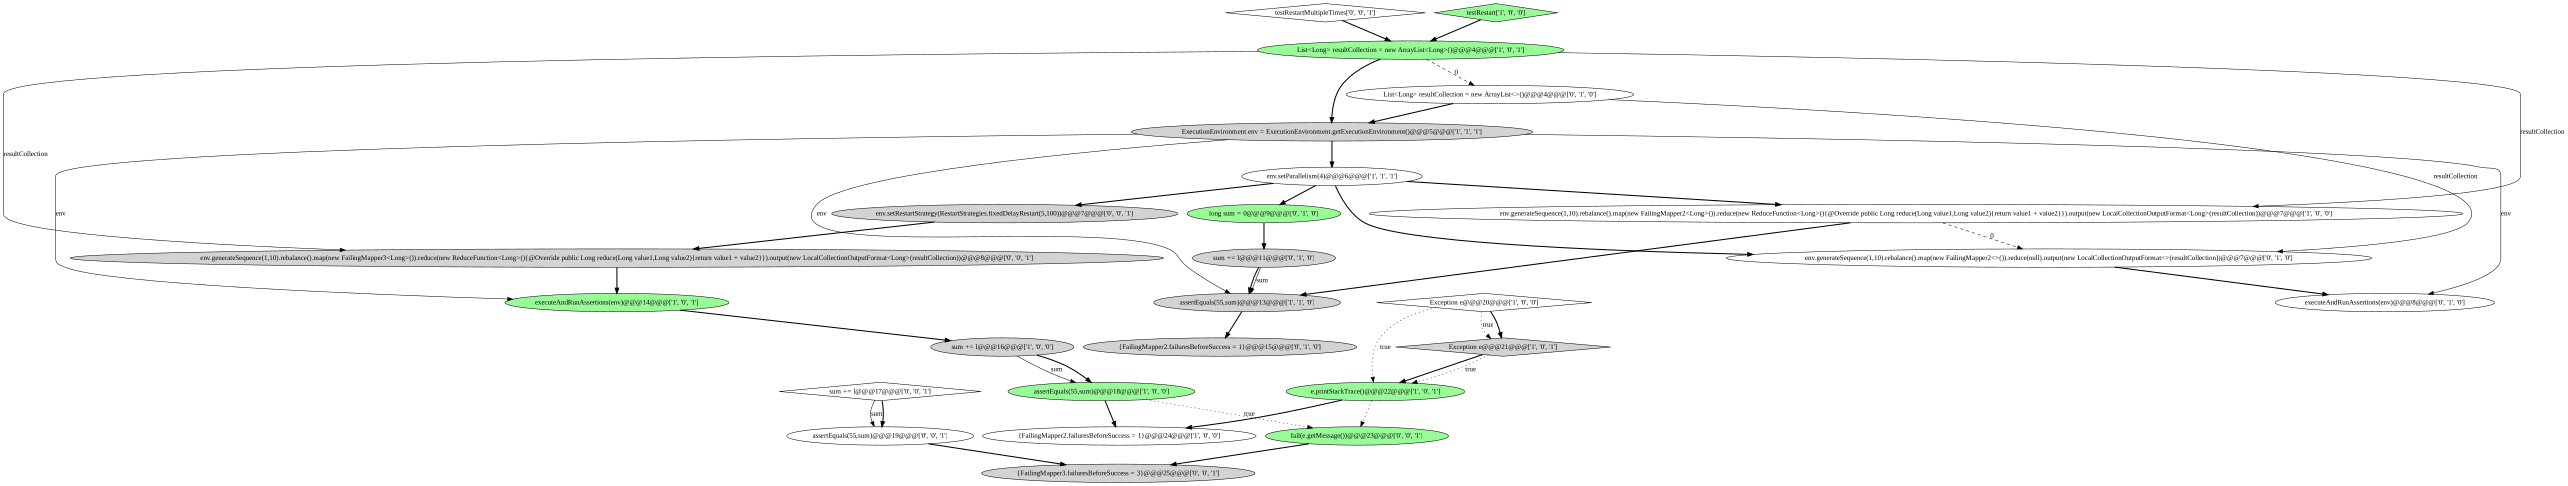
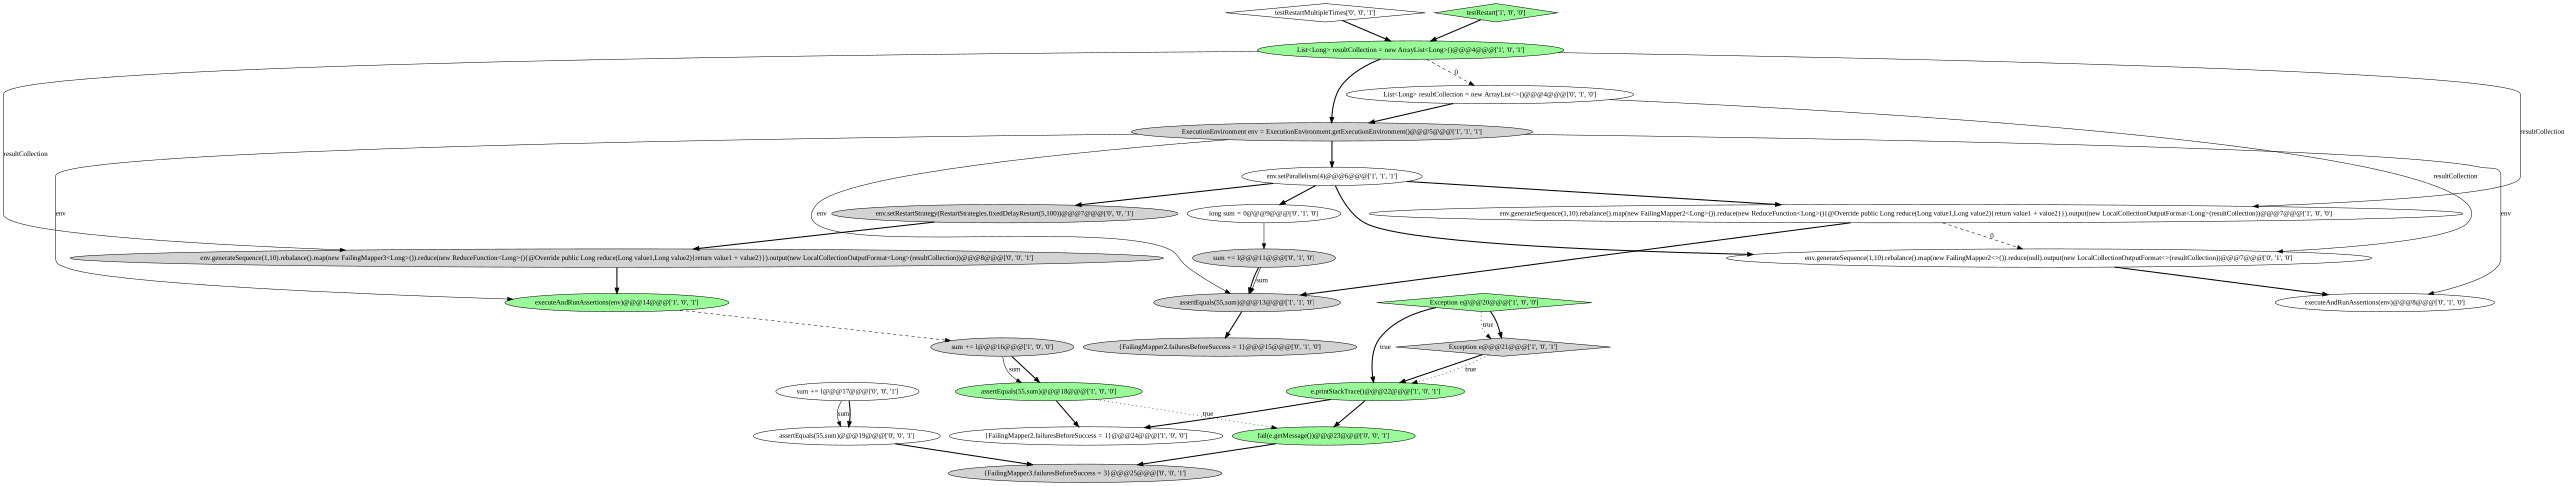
  digraph {
    fontname="Liberation Serif"
    node [fillcolor=white fontname="Liberation Serif" shape=ellipse style=filled]
    edge [fontname="Liberation Serif" style=bold]
-   n1 [label="sum += l@@@17@@@['0', '0', '1']" shape=diamond]
+   n1 [label="sum += l@@@17@@@['0', '0', '1']"]
    n2 [label="assertEquals(55,sum)@@@19@@@['0', '0', '1']"]
    n3 [label="testRestartMultipleTimes['0', '0', '1']" shape=diamond]
    n4 [fillcolor=palegreen label="List<Long> resultCollection = new ArrayList<Long>()@@@4@@@['1', '0', '1']"]
    n5 [label="List<Long> resultCollection = new ArrayList<>()@@@4@@@['0', '1', '0']"]
    n6 [fillcolor=lightgrey label="ExecutionEnvironment env = ExecutionEnvironment.getExecutionEnvironment()@@@5@@@['1', '1', '1']"]
    n7 [fillcolor=lightgrey label="env.generateSequence(1,10).rebalance().map(new FailingMapper3<Long>()).reduce(new ReduceFunction<Long>(){@Override public Long reduce(Long value1,Long value2){return value1 + value2}}).output(new LocalCollectionOutputFormat<Long>(resultCollection))@@@8@@@['0', '0', '1']"]
    n8 [label="env.generateSequence(1,10).rebalance().map(new FailingMapper2<Long>()).reduce(new ReduceFunction<Long>(){@Override public Long reduce(Long value1,Long value2){return value1 + value2}}).output(new LocalCollectionOutputFormat<Long>(resultCollection))@@@7@@@['1', '0', '0']"]
    n9 [fillcolor=lightgrey label="Exception e@@@21@@@['1', '0', '1']" shape=diamond]
    n10 [fillcolor=palegreen label="e.printStackTrace()@@@22@@@['1', '0', '1']"]
    n11 [fillcolor=palegreen label="fail(e.getMessage())@@@23@@@['0', '0', '1']"]
    n12 [label="{FailingMapper2.failuresBeforeSuccess = 1}@@@24@@@['1', '0', '0']"]
    n13 [fillcolor=lightgrey label="{FailingMapper3.failuresBeforeSuccess = 3}@@@25@@@['0', '0', '1']"]
    n14 [label="env.generateSequence(1,10).rebalance().map(new FailingMapper2<>()).reduce(null).output(new LocalCollectionOutputFormat<>(resultCollection))@@@7@@@['0', '1', '0']"]
    n15 [fillcolor=palegreen label="executeAndRunAssertions(env)@@@14@@@['1', '0', '1']"]
    n16 [label="env.setParallelism(4)@@@6@@@['1', '1', '1']"]
    n17 [label="executeAndRunAssertions(env)@@@8@@@['0', '1', '0']"]
    n18 [fillcolor=lightgrey label="assertEquals(55,sum)@@@13@@@['1', '1', '0']"]
    n19 [fillcolor=lightgrey label="sum += l@@@16@@@['1', '0', '0']"]
-   n20 [label="Exception e@@@20@@@['1', '0', '0']" shape=diamond]
-   n21 [fillcolor=palegreen label="long sum = 0@@@9@@@['0', '1', '0']"]
+   n20 [fillcolor=palegreen label="Exception e@@@20@@@['1', '0', '0']" shape=diamond]
+   n21 [label="long sum = 0@@@9@@@['0', '1', '0']"]
    n22 [fillcolor=lightgrey label="sum += l@@@11@@@['0', '1', '0']"]
    n23 [fillcolor=lightgrey label="env.setRestartStrategy(RestartStrategies.fixedDelayRestart(5,100))@@@7@@@['0', '0', '1']"]
    n24 [fillcolor=lightgrey label="{FailingMapper2.failuresBeforeSuccess = 1}@@@15@@@['0', '1', '0']"]
    n25 [fillcolor=palegreen label="assertEquals(55,sum)@@@18@@@['1', '0', '0']"]
    n26 [fillcolor=palegreen label="testRestart['1', '0', '0']" shape=diamond]
    n1 -> n2 [label=sum style=solid]
    n1 -> n2
    n2 -> n13
    n3 -> n4
    n4 -> n5 [label=0 style=dashed]
    n4 -> n6
    n4 -> n7 [label=resultCollection style=solid]
    n4 -> n8 [label=resultCollection style=solid]
    n5 -> n6
    n5 -> n14 [label=resultCollection style=solid]
    n6 -> n15 [label=env style=solid]
    n6 -> n16
    n6 -> n17 [label=env style=solid]
    n6 -> n18 [label=env style=solid]
    n7 -> n15
    n8 -> n14 [label=0 style=dashed]
    n8 -> n18
    n9 -> n10
    n9 -> n10 [label=true style=dotted]
-   n10 -> n11 [style=dotted]
+   n10 -> n11
    n10 -> n12
    n11 -> n13
    n14 -> n17
-   n15 -> n19
+   n15 -> n19 [style=dashed]
    n16 -> n8
    n16 -> n14
    n16 -> n21
    n16 -> n23
    n18 -> n24
    n19 -> n25
    n19 -> n25 [label=sum style=solid]
    n20 -> n9
    n20 -> n9 [label=true style=dotted]
-   n20 -> n10 [label=true style=dotted]
-   n21 -> n22
+   n20 -> n10 [label=true]
+   n21 -> n22 [style=solid]
    n22 -> n18 [label=sum style=solid]
    n22 -> n18
    n23 -> n7
    n25 -> n11 [label=true style=dotted]
    n25 -> n12
    n26 -> n4
  }
